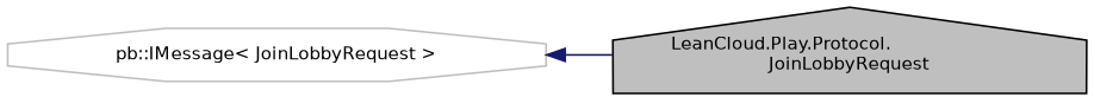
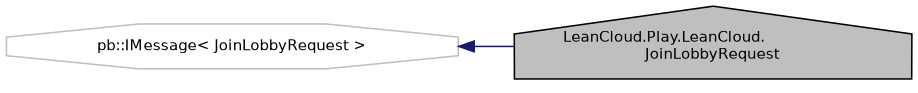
  digraph {
    rankdir=LR
    node [fontname=Helvetica fontsize=10 style=filled]
-   n1 [color=black fillcolor=grey75 fontcolor=black height=0.2 label="LeanCloud.Play.Protocol.\lJoinLobbyRequest" shape=house width=0.4]
+   n1 [color=black fillcolor=grey75 fontcolor=black height=0.2 label="LeanCloud.Play.LeanCloud.\lJoinLobbyRequest" shape=house width=0.4]
    n2 [color=grey75 fillcolor=white height=0.2 label="pb::IMessage\< JoinLobbyRequest \>" shape=octagon width=0.4]
    n2 -> n1 [color=midnightblue dir=back fontname=Helvetica fontsize=10 labelfontname=Helvetica labelfontsize=10 style=solid]
  }
